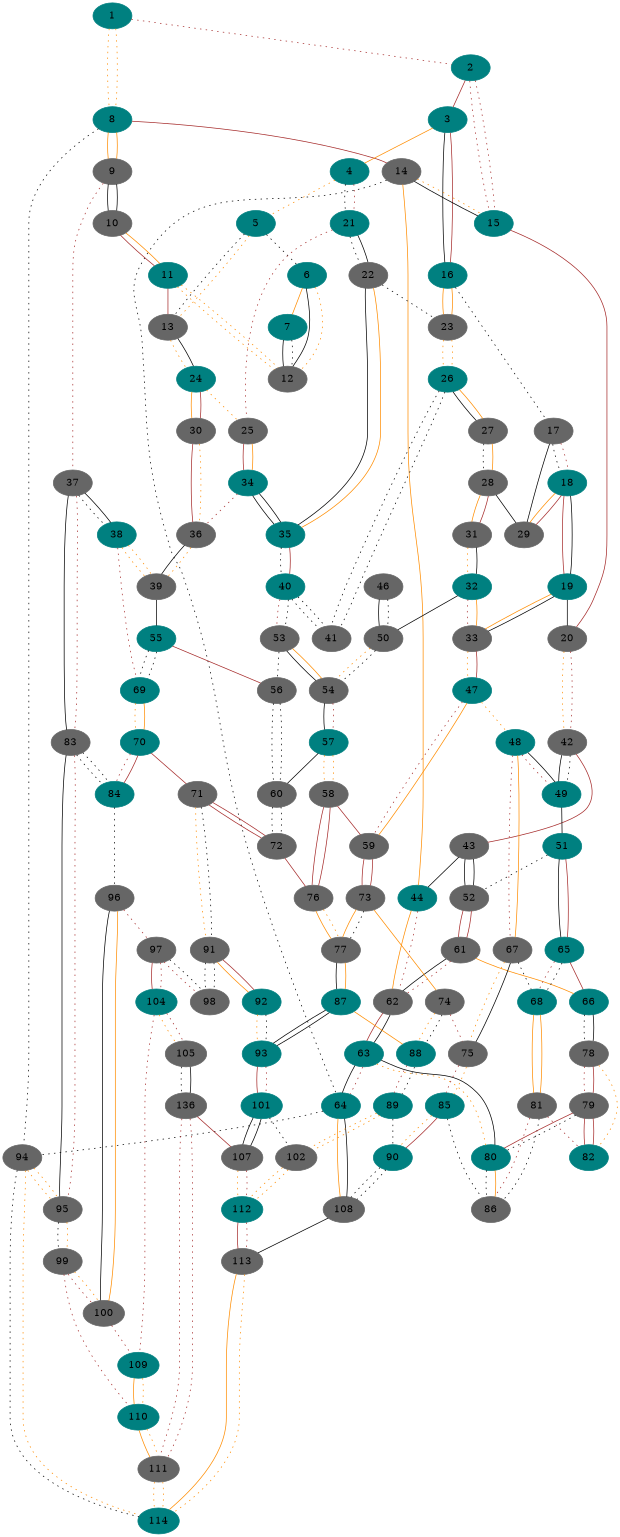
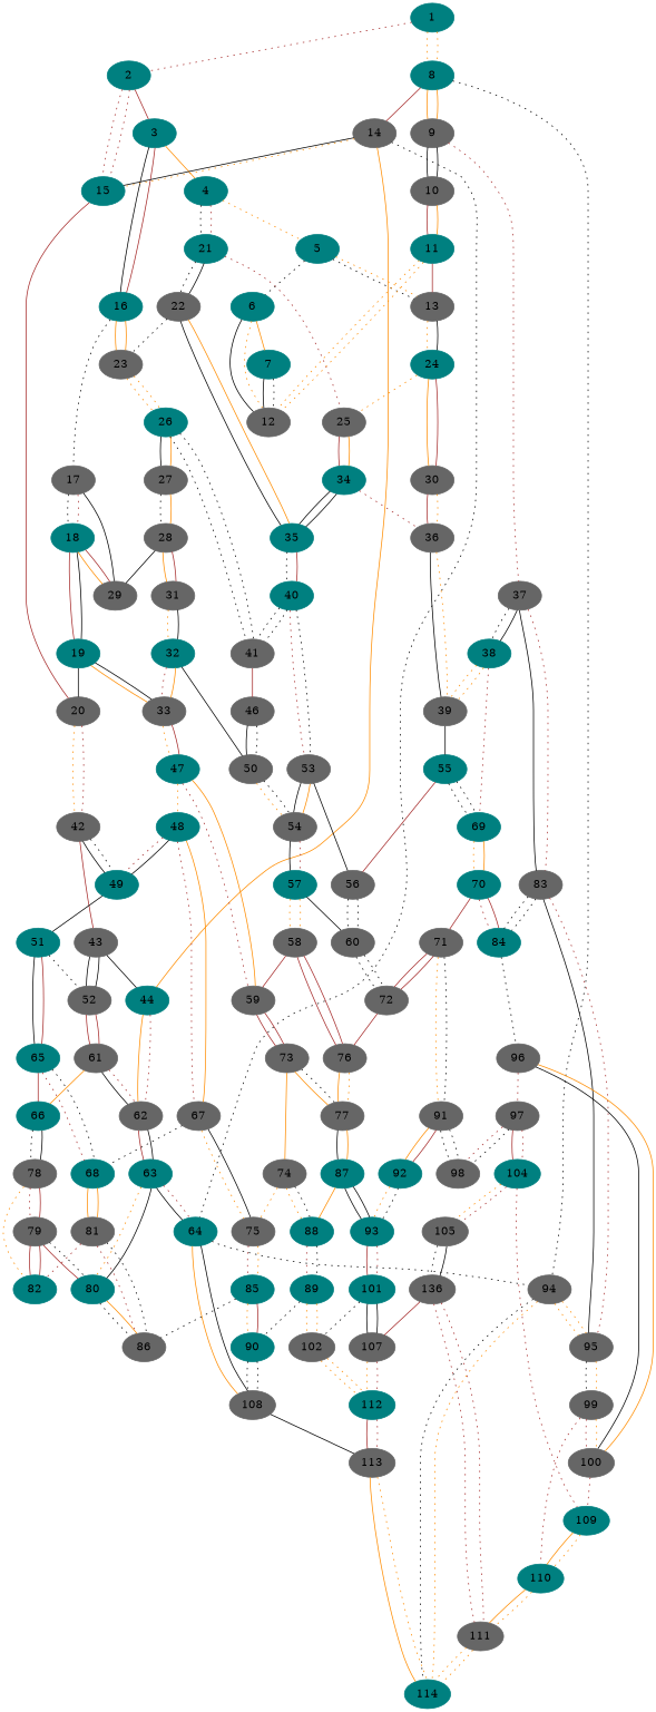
  graph {
    node [color=gray40 style=filled]
    edge [color=black style=dotted]
    1 [color=teal]
    2 [color=teal]
    8 [color=teal]
    3 [color=teal]
    15 [color=teal]
    9
    14
    94
    4 [color=teal]
    16 [color=teal]
    20
    5 [color=teal]
    21 [color=teal]
    17
    23
    6 [color=teal]
    13
    22
    25
    7 [color=teal]
    12
    24 [color=teal]
    10
    37
    44 [color=teal]
    64 [color=teal]
    95
    114 [color=teal]
    11 [color=teal]
    38 [color=teal]
    83
    30
    36
    62
    108
    42
    18 [color=teal]
    29
    26 [color=teal]
    19 [color=teal]
    33
    47 [color=teal]
    43
    49 [color=teal]
    35 [color=teal]
    34 [color=teal]
    40 [color=teal]
    27
    41
    28
    46
    31
    32 [color=teal]
    39
    50
    54
    48 [color=teal]
    59
    53
    55 [color=teal]
    69 [color=teal]
    84 [color=teal]
    70 [color=teal]
    56
    52
    51 [color=teal]
    61
    63 [color=teal]
    67
    73
    68 [color=teal]
    75
    65 [color=teal]
    57 [color=teal]
    66 [color=teal]
    60
    58
    72
    76
    77
    74
    78
    80 [color=teal]
    86
    113
    81
    79
    82 [color=teal]
    85 [color=teal]
    71
    91
    96
    92 [color=teal]
    98
    88 [color=teal]
    87 [color=teal]
    89 [color=teal]
    90 [color=teal]
    93 [color=teal]
    99
    97
    100
    101 [color=teal]
    102
    112 [color=teal]
    107
    110 [color=teal]
    104 [color=teal]
    109 [color=teal]
    105
    111
    n112 [label=136]
    1 -- 2 [color=brown]
    1 -- 8 [color=darkorange]
    1 -- 8 [color=darkorange]
    2 -- 3 [color=brown style=solid]
    2 -- 15 [color=brown]
    2 -- 15 [color=brown]
    8 -- 9 [color=darkorange style=solid]
    8 -- 9 [color=darkorange style=solid]
    8 -- 14 [color=brown style=solid]
    8 -- 94
    3 -- 4 [color=darkorange style=solid]
    3 -- 16 [style=solid]
    3 -- 16 [color=brown style=solid]
    15 -- 20 [color=brown style=solid]
    9 -- 10 [style=solid]
    9 -- 10 [style=solid]
    9 -- 37 [color=brown]
    14 -- 15 [style=solid]
    14 -- 15 [color=darkorange]
    14 -- 44 [color=darkorange style=solid]
    14 -- 64
    94 -- 95 [color=darkorange]
    94 -- 95 [color=darkorange]
    94 -- 114
    94 -- 114 [color=darkorange]
    4 -- 5 [color=darkorange]
    4 -- 21
    4 -- 21 [color=brown]
    16 -- 17
    16 -- 23 [color=darkorange style=solid]
    16 -- 23 [color=darkorange style=solid]
    20 -- 42 [color=darkorange]
    20 -- 42 [color=brown]
    5 -- 6
    5 -- 13
    5 -- 13 [color=darkorange]
    21 -- 22
    21 -- 22 [style=solid]
    21 -- 25 [color=brown]
    17 -- 18
    17 -- 18 [color=brown]
    17 -- 29 [style=solid]
    23 -- 26 [color=darkorange]
    23 -- 26 [color=darkorange]
    6 -- 7 [color=darkorange style=solid]
    6 -- 12 [style=solid]
    6 -- 12 [color=darkorange]
    13 -- 24 [color=darkorange]
    13 -- 24 [style=solid]
    22 -- 23
    22 -- 35 [style=solid]
    22 -- 35 [color=darkorange style=solid]
    25 -- 34 [color=brown style=solid]
    25 -- 34 [color=darkorange style=solid]
    7 -- 12 [style=solid]
    7 -- 12
    24 -- 25 [color=darkorange]
    24 -- 30 [color=darkorange style=solid]
    24 -- 30 [color=brown style=solid]
    10 -- 11 [color=brown style=solid]
    10 -- 11 [color=darkorange style=solid]
    37 -- 38
    37 -- 38 [style=solid]
    37 -- 83 [style=solid]
    37 -- 83 [color=brown]
    44 -- 62 [color=darkorange style=solid]
    44 -- 62 [color=brown]
    64 -- 94
    64 -- 108 [color=darkorange style=solid]
    64 -- 108 [style=solid]
    95 -- 99
    95 -- 99 [color=darkorange]
    11 -- 13 [color=brown style=solid]
    11 -- 12 [color=darkorange]
    11 -- 12 [color=darkorange]
    38 -- 39 [color=darkorange]
    38 -- 39 [color=darkorange]
    38 -- 69 [color=brown]
    83 -- 95 [style=solid]
    83 -- 95 [color=brown]
    83 -- 84
    83 -- 84
    30 -- 36 [color=brown style=solid]
    30 -- 36 [color=darkorange]
    36 -- 39 [style=solid]
    36 -- 39 [color=darkorange]
    62 -- 63 [color=brown style=solid]
    62 -- 63 [style=solid]
    108 -- 113 [style=solid]
    42 -- 43 [color=brown style=solid]
    42 -- 49 [style=solid]
    42 -- 49
    18 -- 29 [color=darkorange style=solid]
    18 -- 29 [color=brown style=solid]
    18 -- 19 [color=brown style=solid]
    18 -- 19 [style=solid]
    26 -- 27 [style=solid]
    26 -- 27 [color=darkorange style=solid]
    26 -- 41
    26 -- 41
    19 -- 20 [style=solid]
    19 -- 33 [color=darkorange style=solid]
    19 -- 33 [style=solid]
    33 -- 47 [color=darkorange]
    33 -- 47 [color=brown style=solid]
    47 -- 48 [color=darkorange]
    47 -- 59 [color=brown]
    47 -- 59 [color=darkorange style=solid]
    43 -- 44 [style=solid]
    43 -- 52 [style=solid]
    43 -- 52 [style=solid]
    49 -- 51 [style=solid]
    35 -- 40
    35 -- 40 [color=brown style=solid]
    34 -- 36 [color=brown]
    34 -- 35 [style=solid]
    34 -- 35 [style=solid]
    40 -- 41
    40 -- 41
    40 -- 53 [color=brown]
    40 -- 53
    27 -- 28
    27 -- 28 [color=darkorange style=solid]
+   41 -- 46 [color=brown style=solid]
    28 -- 29 [style=solid]
    28 -- 31 [color=darkorange style=solid]
    28 -- 31 [color=brown style=solid]
    46 -- 50 [style=solid]
    46 -- 50
    31 -- 32 [color=darkorange]
    31 -- 32 [style=solid]
    32 -- 33 [color=brown]
    32 -- 33 [color=darkorange style=solid]
    32 -- 50 [style=solid]
    39 -- 55 [style=solid]
    50 -- 54 [color=darkorange]
    50 -- 54
    54 -- 57 [style=solid]
    54 -- 57 [color=brown]
    48 -- 49 [color=brown]
    48 -- 49 [style=solid]
    48 -- 67 [color=brown]
    48 -- 67 [color=darkorange style=solid]
    59 -- 73 [color=brown style=solid]
    59 -- 73 [color=brown style=solid]
    53 -- 54 [style=solid]
    53 -- 54 [color=darkorange style=solid]
-   53 -- 56
+   53 -- 56 [style=solid]
    55 -- 69
    55 -- 69
    55 -- 56 [color=brown style=solid]
    69 -- 70 [color=darkorange]
    69 -- 70 [color=darkorange style=solid]
    84 -- 96
    70 -- 84 [color=brown]
    70 -- 84 [color=brown style=solid]
    70 -- 71 [color=brown style=solid]
    56 -- 60
    56 -- 60
    52 -- 61 [color=brown style=solid]
    52 -- 61 [color=brown style=solid]
    51 -- 52
    51 -- 65 [style=solid]
    51 -- 65 [color=brown style=solid]
    61 -- 62 [style=solid]
    61 -- 62 [color=brown]
    61 -- 66 [color=darkorange style=solid]
    63 -- 64 [style=solid]
    63 -- 64 [color=brown]
    63 -- 80 [color=darkorange]
    63 -- 80 [style=solid]
    67 -- 68
    67 -- 75 [color=darkorange]
    67 -- 75 [style=solid]
    73 -- 77 [color=darkorange style=solid]
    73 -- 77
    73 -- 74 [color=darkorange style=solid]
    68 -- 81 [color=darkorange style=solid]
    68 -- 81 [color=darkorange style=solid]
    75 -- 85 [color=brown]
    75 -- 85 [color=darkorange]
    65 -- 68 [color=brown]
    65 -- 68
    65 -- 66 [color=brown style=solid]
    57 -- 60 [style=solid]
    57 -- 58 [color=darkorange]
    57 -- 58 [color=darkorange]
    66 -- 78
    66 -- 78 [style=solid]
    60 -- 72
    60 -- 72
    58 -- 59 [color=brown style=solid]
    58 -- 76 [color=brown style=solid]
    58 -- 76 [color=brown style=solid]
    72 -- 76 [color=brown style=solid]
    76 -- 77 [color=darkorange style=solid]
    76 -- 77 [color=darkorange]
    77 -- 87 [style=solid]
    77 -- 87 [color=darkorange style=solid]
-   74 -- 75 [color=brown]
+   74 -- 75 [color=darkorange]
    74 -- 88 [color=darkorange]
    74 -- 88
    78 -- 79 [color=brown]
    78 -- 79 [color=brown style=solid]
    78 -- 82 [color=darkorange]
    80 -- 86
    80 -- 86 [color=darkorange style=solid]
    113 -- 114 [color=darkorange style=solid]
    113 -- 114 [color=darkorange]
    81 -- 86 [color=brown]
    81 -- 86
    81 -- 82 [color=brown]
    79 -- 80 [color=brown style=solid]
    79 -- 80
    79 -- 82 [color=brown style=solid]
    79 -- 82 [color=brown style=solid]
    85 -- 86
    85 -- 90 [color=darkorange]
    85 -- 90 [color=brown style=solid]
    71 -- 72 [color=brown style=solid]
    71 -- 72 [color=brown style=solid]
    71 -- 91 [color=darkorange]
    71 -- 91
    91 -- 92 [color=darkorange style=solid]
    91 -- 92 [color=brown style=solid]
    91 -- 98
    91 -- 98
    96 -- 97 [color=brown]
    96 -- 100 [style=solid]
    96 -- 100 [color=darkorange style=solid]
    92 -- 93 [color=darkorange]
    92 -- 93
    88 -- 89 [color=brown]
    88 -- 89
    87 -- 88 [color=darkorange style=solid]
    87 -- 93 [style=solid]
    87 -- 93 [style=solid]
    89 -- 90
    89 -- 102 [color=darkorange]
    89 -- 102 [color=darkorange]
    90 -- 108
    90 -- 108
    93 -- 101 [color=brown style=solid]
    93 -- 101 [color=brown]
    99 -- 100 [color=brown]
    99 -- 100 [color=darkorange]
    99 -- 110 [color=brown]
    97 -- 98 [color=brown]
    97 -- 98
    97 -- 104 [color=brown style=solid]
    97 -- 104 [color=brown]
    100 -- 109 [color=brown]
    101 -- 102
    101 -- 107 [style=solid]
    101 -- 107 [style=solid]
    102 -- 112 [color=darkorange]
    102 -- 112 [color=darkorange]
    112 -- 113 [color=brown style=solid]
    112 -- 113 [color=brown]
    107 -- 112 [color=darkorange]
    107 -- 112 [color=brown]
    110 -- 111 [color=darkorange style=solid]
    110 -- 111 [color=darkorange]
    104 -- 109 [color=brown]
    104 -- 105 [color=darkorange]
    104 -- 105 [color=brown]
    109 -- 110 [color=darkorange style=solid]
    109 -- 110 [color=darkorange]
    105 -- n112
    105 -- n112 [style=solid]
    111 -- 114 [color=darkorange]
    111 -- 114 [color=darkorange]
    n112 -- 107 [color=brown style=solid]
    n112 -- 111 [color=brown]
    n112 -- 111 [color=brown]
  }
